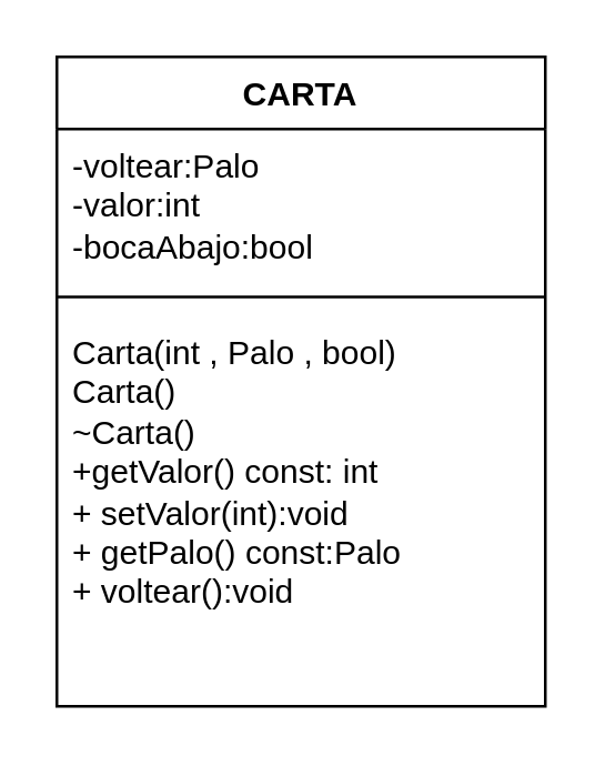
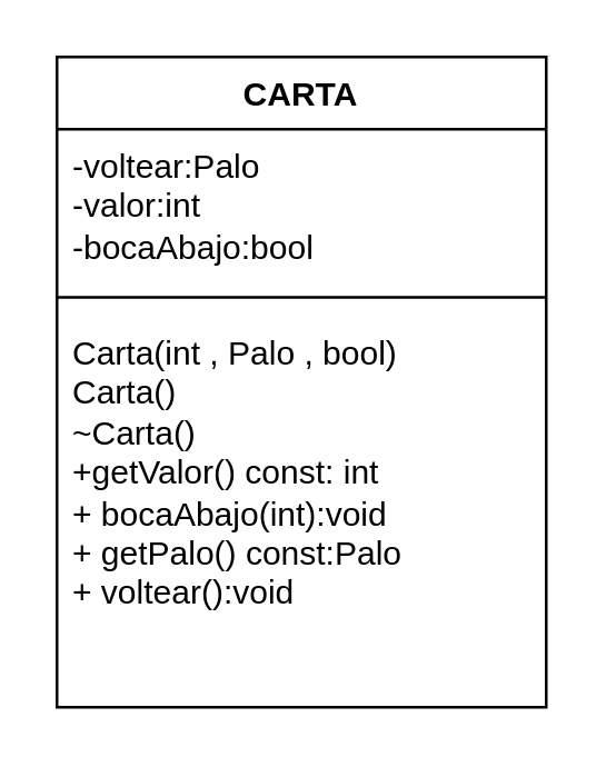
  <mxCell id="0" />
  <mxCell id="1" parent="0" />
  <mxCell id="2" value="CARTA" style="swimlane;fontStyle=1;align=center;verticalAlign=top;childLayout=stackLayout;horizontal=1;startSize=26;horizontalStack=0;resizeParent=1;resizeParentMax=0;resizeLast=0;collapsible=1;marginBottom=0;whiteSpace=wrap;html=1;" vertex="1" parent="1"><mxGeometry x="20" y="20" width="176" height="234" as="geometry" /></mxCell>
  <mxCell id="3" value="-voltear:Palo&lt;br&gt;-valor:int&amp;nbsp;&lt;br&gt;-bocaAbajo:bool" style="text;strokeColor=none;fillColor=none;align=left;verticalAlign=top;spacingLeft=4;spacingRight=4;overflow=hidden;rotatable=0;points=[[0,0.5],[1,0.5]];portConstraint=eastwest;whiteSpace=wrap;html=1;" vertex="1" parent="2"><mxGeometry y="26" width="176" height="54" as="geometry" /></mxCell>
  <mxCell id="4" value="" style="line;strokeWidth=1;fillColor=none;align=left;verticalAlign=middle;spacingTop=-1;spacingLeft=3;spacingRight=3;rotatable=0;labelPosition=right;points=[];portConstraint=eastwest;strokeColor=inherit;" vertex="1" parent="2"><mxGeometry y="80" width="176" height="13" as="geometry" /></mxCell>
- <mxCell id="5" value="&lt;div&gt;Carta(int , Palo , bool)&lt;/div&gt;&lt;div&gt;Carta()&lt;/div&gt;&lt;div&gt;~Carta()&lt;/div&gt;&lt;div&gt;&lt;div&gt;+getValor() const: int&amp;nbsp;&lt;/div&gt;&lt;div&gt;+ setValor(int):void&lt;/div&gt;&lt;div&gt;+ getPalo() const:Palo&amp;nbsp;&lt;/div&gt;&lt;div&gt;+ voltear():void&lt;/div&gt;&lt;/div&gt;" style="text;strokeColor=none;fillColor=none;align=left;verticalAlign=top;spacingLeft=4;spacingRight=4;overflow=hidden;rotatable=0;points=[[0,0.5],[1,0.5]];portConstraint=eastwest;whiteSpace=wrap;html=1;" vertex="1" parent="2"><mxGeometry y="93" width="176" height="141" as="geometry" /></mxCell>
+ <mxCell id="5" value="&lt;div&gt;Carta(int , Palo , bool)&lt;/div&gt;&lt;div&gt;Carta()&lt;/div&gt;&lt;div&gt;~Carta()&lt;/div&gt;&lt;div&gt;&lt;div&gt;+getValor() const: int&amp;nbsp;&lt;/div&gt;&lt;div&gt;+ bocaAbajo(int):void&lt;/div&gt;&lt;div&gt;+ getPalo() const:Palo&amp;nbsp;&lt;/div&gt;&lt;div&gt;+ voltear():void&lt;/div&gt;&lt;/div&gt;" style="text;strokeColor=none;fillColor=none;align=left;verticalAlign=top;spacingLeft=4;spacingRight=4;overflow=hidden;rotatable=0;points=[[0,0.5],[1,0.5]];portConstraint=eastwest;whiteSpace=wrap;html=1;" vertex="1" parent="2"><mxGeometry y="93" width="176" height="141" as="geometry" /></mxCell>
